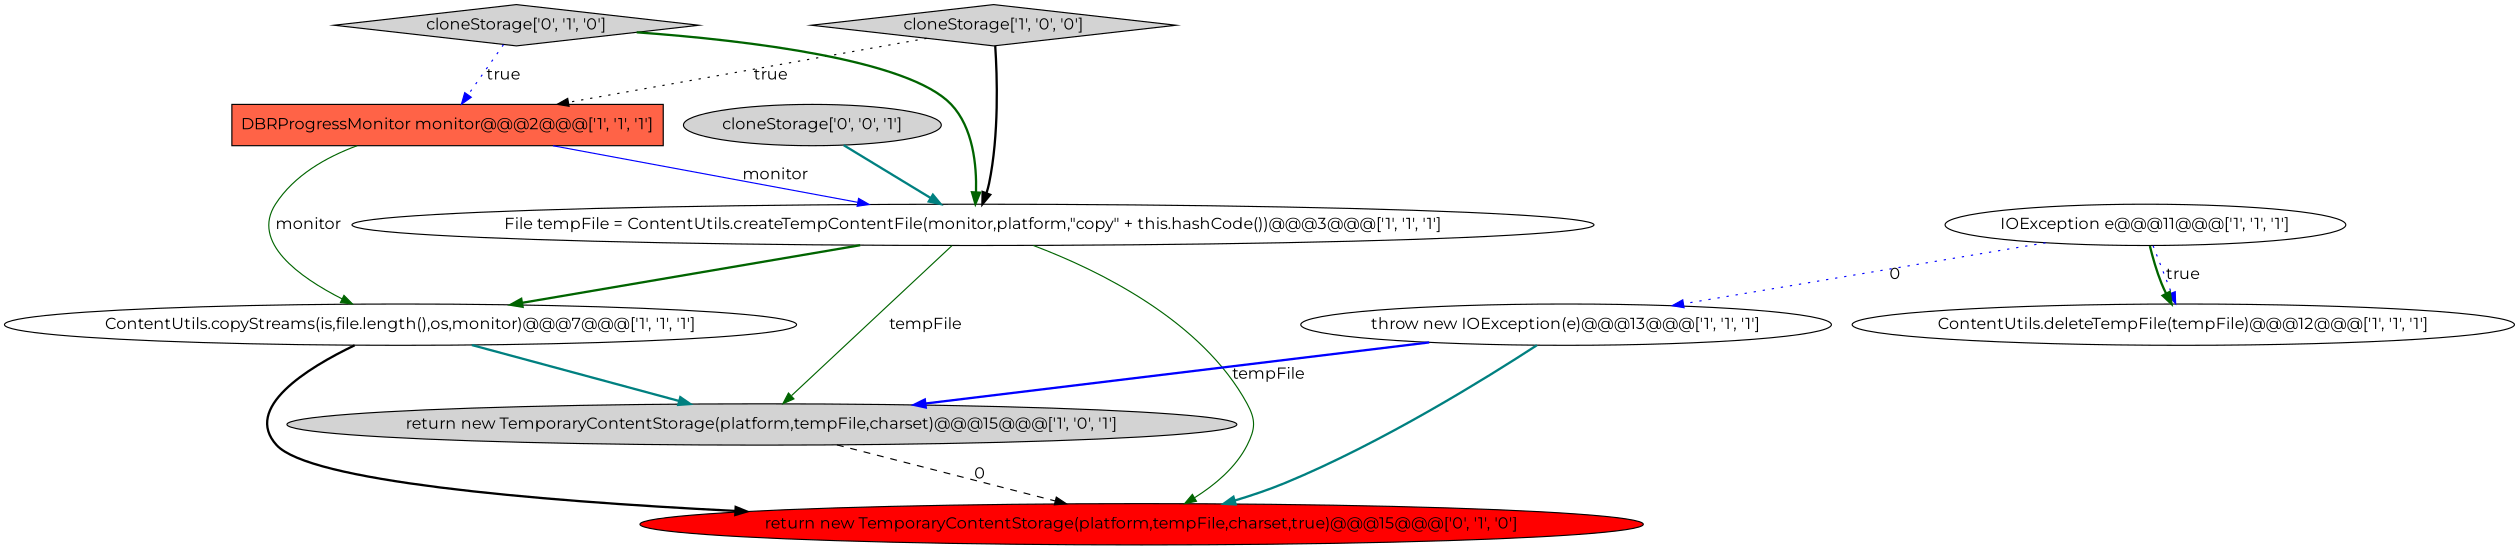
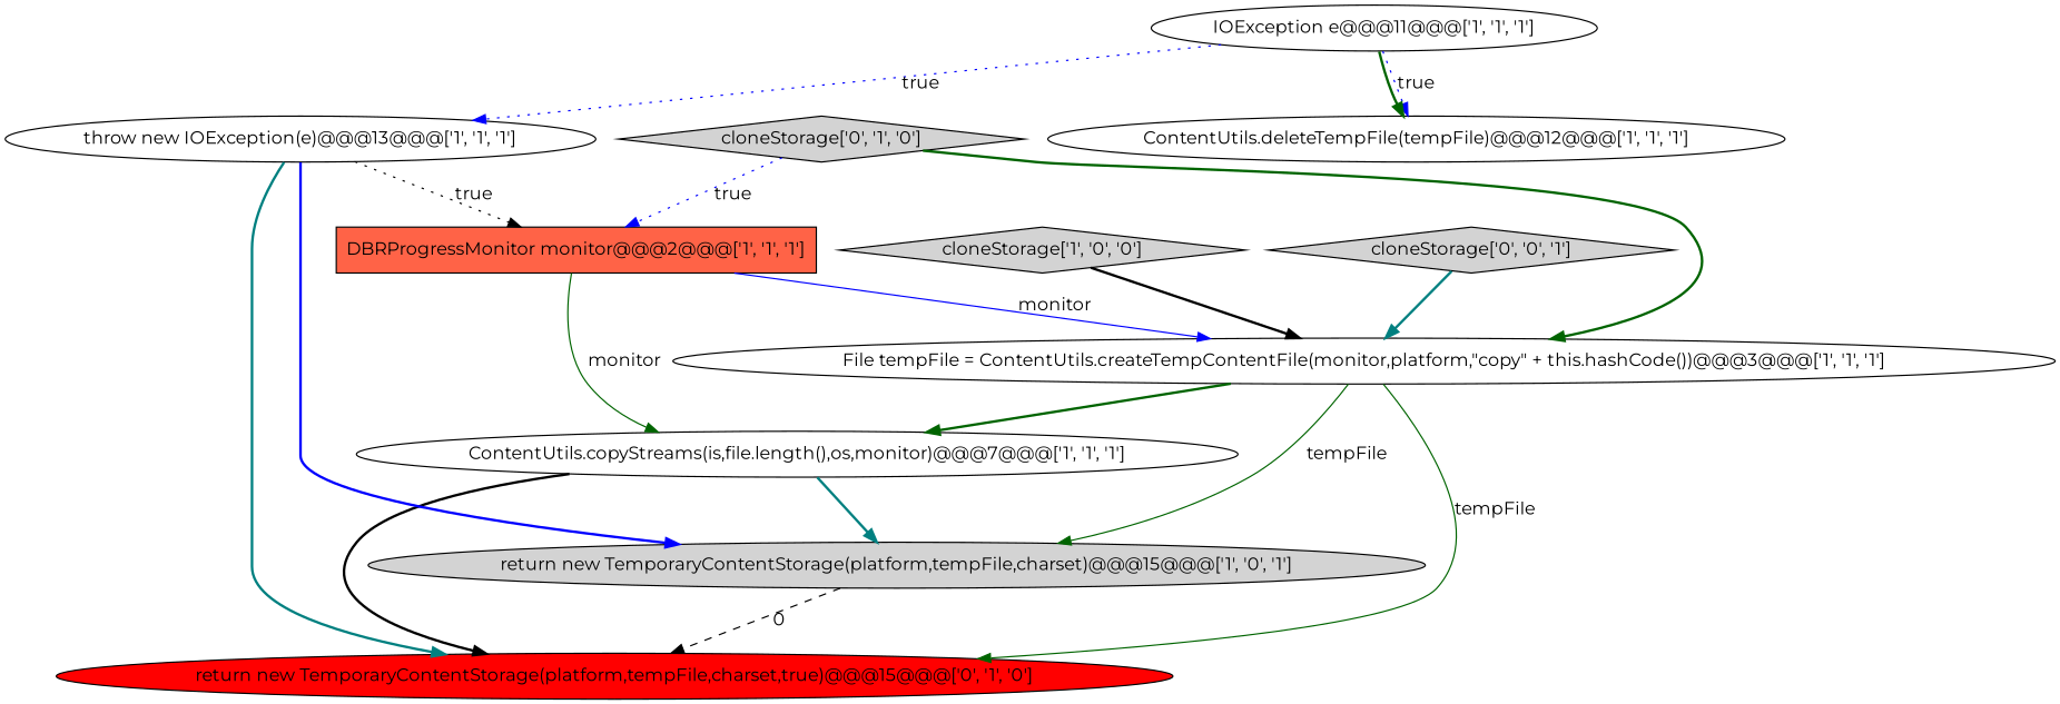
  digraph {
    fontname=Montserrat
    node [fillcolor=white fontname=Montserrat shape=ellipse style=filled]
    edge [color=darkgreen fontname=Montserrat style=bold]
-   n1 [fillcolor=lightgray label="cloneStorage['0', '0', '1']"]
+   n1 [fillcolor=lightgray label="cloneStorage['0', '0', '1']" shape=diamond]
    n2 [label="File tempFile = ContentUtils.createTempContentFile(monitor,platform,\"copy\" + this.hashCode())@@@3@@@['1', '1', '1']"]
    n3 [fillcolor=tomato label="DBRProgressMonitor monitor@@@2@@@['1', '1', '1']" shape=box]
    n4 [label="ContentUtils.copyStreams(is,file.length(),os,monitor)@@@7@@@['1', '1', '1']"]
    n5 [fillcolor=red label="return new TemporaryContentStorage(platform,tempFile,charset,true)@@@15@@@['0', '1', '0']"]
    n6 [fillcolor=lightgray label="return new TemporaryContentStorage(platform,tempFile,charset)@@@15@@@['1', '0', '1']"]
    n7 [fillcolor=lightgray label="cloneStorage['1', '0', '0']" shape=diamond]
    n8 [label="throw new IOException(e)@@@13@@@['1', '1', '1']"]
    n9 [fillcolor=lightgray label="cloneStorage['0', '1', '0']" shape=diamond]
    n10 [label="IOException e@@@11@@@['1', '1', '1']"]
    n11 [label="ContentUtils.deleteTempFile(tempFile)@@@12@@@['1', '1', '1']"]
    n1 -> n2 [color=teal]
    n2 -> n4
    n2 -> n5 [label=tempFile style=solid]
    n2 -> n6 [label=tempFile style=solid]
    n3 -> n2 [color=blue label=monitor style=solid]
    n3 -> n4 [label=monitor style=solid]
    n4 -> n5 [color=black]
    n4 -> n6 [color=teal]
    n6 -> n5 [color=black label=0 style=dashed]
    n7 -> n2 [color=black]
-   n7 -> n3 [color=black label=true style=dotted]
+   n8 -> n3 [color=black label=true style=dotted]
    n8 -> n5 [color=teal]
    n8 -> n6 [color=blue]
    n9 -> n2
    n9 -> n3 [color=blue label=true style=dotted]
-   n10 -> n8 [color=blue label=0 style=dotted]
+   n10 -> n8 [color=blue label=true style=dotted]
    n10 -> n11 [color=blue label=true style=dotted]
    n10 -> n11
  }
